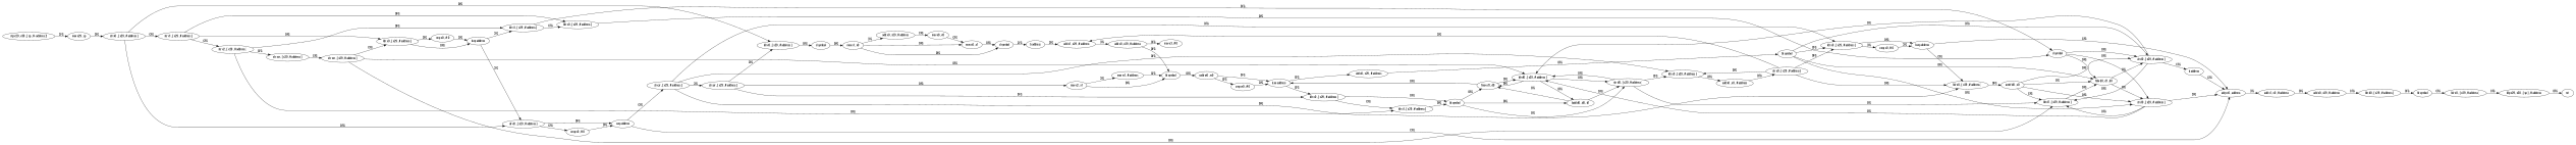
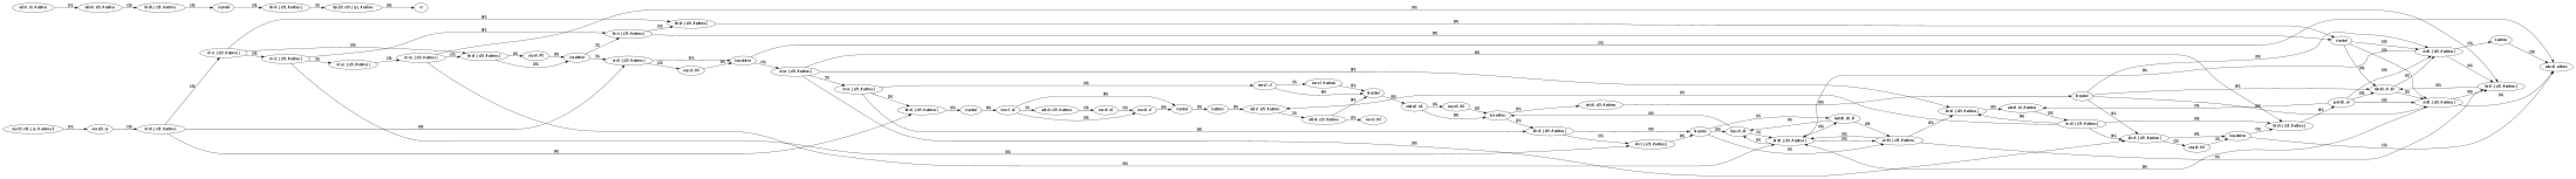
  digraph {
    fontname=Oswald
    rankdir=LR
    node [fontname=Oswald]
    edge [fontname=Oswald]
    n1 [label="stp x29 , x30 , [ sp , #- address ]!"]
    n2 [label="mov x29 , sp"]
    n3 [label="str x0 , [ x29 , # address ]"]
    n4 [label="str x1 , [ x29 , # address ]"]
    n5 [label="ldr x0 , [ x29 , # address ]"]
    n6 [label="ldr x0 , [ x29 , # address ]"]
    n7 [label="str x2 , [ x29 , # address ]"]
    n8 [label="ldr x0 , [ x29 , # address ]"]
    n9 [label="ldr x0 , [ x29 , # address ]"]
    n10 [label="cmp x0 , # 0"]
    n11 [label="b.eq address"]
    n12 [label="bl symbol"]
    n13 [label="str xzr , [ x29 , # address ]"]
    n14 [label="ldr x1 , [ x29 , # address ]"]
    n15 [label="ldr x1 , [ x29 , # address ]"]
    n16 [label="cmp x0 , # 0"]
    n17 [label="b.eq address"]
    n18 [label="bl symbol"]
    n19 [label="str xzr , [ x29 , # address ]"]
    n20 [label="bl symbol"]
    n21 [label="ldr d0 , [ x29 , # address ]"]
    n22 [label="ldr d1 , [ x29 , # address ]"]
    n23 [label="fmov d1 , d0"]
    n24 [label="fadd d0 , d0 , d1"]
    n25 [label="str d0 , [ x29 , # address ]"]
    n26 [label="fdiv d0 , d1 , d0"]
    n27 [label="adrp x0 , address"]
    n28 [label="str xzr , [ x29 , # address ]"]
    n29 [label="str d0 , [ x29 , # address ]"]
    n30 [label="str d0 , [ x29 , # address ]"]
    n31 [label="add x1 , x0 , # address"]
    n32 [label="str xzr , [ x29 , # address ]"]
    n33 [label="ldr x0 , [ x29 , # address ]"]
    n34 [label="ldr x0 , [ x29 , # address ]"]
    n35 [label="ldr x0 , [ x29 , # address ]"]
    n36 [label="add x0 , x29 , # address"]
    n37 [label="mov x2 , x1"]
    n38 [label="ldr x0 , [ x29 , # address ]"]
    n39 [label="add x0 , x0 , # address"]
    n40 [label="cmp x0 , # 0"]
    n41 [label="b.eq address"]
    n42 [label="ucvtf d0 , x0"]
    n43 [label="b address"]
    n44 [label="ldr d0 , [ x29 , # address ]"]
    n45 [label="bl symbol"]
    n46 [label="ldr x0 , [ x29 , # address ]"]
    n47 [label="ldp x29 , x30 , [ sp ] , # address"]
    n48 [label=ret]
    n49 [label="bl symbol"]
    n50 [label="mov w1 , # address"]
    n51 [label="mov x1 , x0"]
    n52 [label="add x0 , x29 , # address"]
    n53 [label="mov x0 , x1"]
    n54 [label="bl symbol"]
    n55 [label="mov x8 , x0"]
    n56 [label="b address"]
    n57 [label="add x1 , x29 , # address"]
    n58 [label="add x0 , x29 , # address"]
    n59 [label="mov x3 , # 0"]
    n60 [label="uxtb w0 , w0"]
    n61 [label="cmp w0 , # 0"]
    n62 [label="b.ne address"]
    n63 [label="add x0 , x29 , # address"]
    n64 [label="bl symbol"]
    n65 [label="str x0 , [ x29 , # address ]"]
    n1 -> n2 [label=CFG]
    n2 -> n3 [label=CFG]
    n3 -> n4 [label=CFG]
    n3 -> n5 [label=DFG]
    n3 -> n6 [label=DFG]
    n4 -> n7 [label=CFG]
    n4 -> n8 [label=DFG]
    n4 -> n9 [label=DFG]
    n5 -> n10 [label=CFG]
    n5 -> n11 [label=DFG]
    n6 -> n12 [label=DFG]
    n7 -> n13 [label=CFG]
    n7 -> n14 [label=DFG]
    n7 -> n15 [label=DFG]
    n8 -> n16 [label=CFG]
    n8 -> n17 [label=DFG]
    n9 -> n18 [label=DFG]
    n10 -> n11 [label=CFG]
    n11 -> n27 [label=CFG]
    n11 -> n28 [label=CFG]
    n12 -> n51 [label=DFG]
    n13 -> n19 [label=CFG]
    n14 -> n9 [label=CFG]
    n14 -> n18 [label=DFG]
    n15 -> n20 [label=DFG]
    n16 -> n17 [label=CFG]
    n17 -> n5 [label=CFG]
    n17 -> n14 [label=CFG]
    n18 -> n26 [label=DFG]
    n18 -> n29 [label=DFG]
    n18 -> n30 [label=DFG]
    n19 -> n8 [label=CFG]
    n19 -> n21 [label=DFG]
    n19 -> n22 [label=DFG]
    n20 -> n23 [label=DFG]
    n20 -> n24 [label=DFG]
    n20 -> n25 [label=DFG]
    n21 -> n23 [label=DFG]
    n21 -> n24 [label=DFG]
    n21 -> n25 [label=DFG]
    n22 -> n26 [label=DFG]
    n23 -> n21 [label=CFG]
    n23 -> n62 [label=DFG]
    n24 -> n23 [label=DFG]
    n24 -> n25 [label=DFG]
    n25 -> n21 [label=DFG]
    n25 -> n22 [label=DFG]
    n25 -> n33 [label=CFG]
    n26 -> n29 [label=DFG]
    n26 -> n30 [label=DFG]
-   n27 -> n31 [label=CFG]
    n28 -> n32 [label=CFG]
    n28 -> n33 [label=DFG]
    n28 -> n34 [label=DFG]
    n28 -> n35 [label=DFG]
    n29 -> n21 [label=DFG]
    n29 -> n22 [label=DFG]
    n29 -> n43 [label=CFG]
    n30 -> n21 [label=DFG]
    n30 -> n22 [label=DFG]
    n30 -> n27 [label=CFG]
    n31 -> n36 [label=CFG]
    n32 -> n6 [label=CFG]
    n32 -> n37 [label=DFG]
    n32 -> n38 [label=DFG]
    n33 -> n39 [label=DFG]
    n34 -> n40 [label=CFG]
    n34 -> n41 [label=DFG]
    n35 -> n42 [label=DFG]
    n36 -> n44 [label=CFG]
    n37 -> n49 [label=DFG]
    n37 -> n50 [label=CFG]
    n38 -> n15 [label=CFG]
    n38 -> n20 [label=DFG]
    n39 -> n65 [label=DFG]
    n40 -> n41 [label=CFG]
    n41 -> n27 [label=CFG]
    n41 -> n35 [label=CFG]
-   n42 -> n22 [label=CFG]
+   n42 -> n39 [label=CFG]
    n42 -> n26 [label=DFG]
    n42 -> n29 [label=DFG]
    n42 -> n30 [label=DFG]
    n43 -> n27 [label=CFG]
    n44 -> n45 [label=CFG]
    n45 -> n46 [label=CFG]
    n46 -> n47 [label=CFG]
    n47 -> n48 [label=DFG]
    n49 -> n60 [label=DFG]
    n50 -> n49 [label=CFG]
    n51 -> n52 [label=CFG]
    n51 -> n53 [label=DFG]
    n51 -> n54 [label=DFG]
    n52 -> n55 [label=CFG]
    n53 -> n54 [label=DFG]
    n54 -> n56 [label=CFG]
    n55 -> n53 [label=CFG]
    n56 -> n57 [label=CFG]
    n57 -> n58 [label=CFG]
    n58 -> n49 [label=DFG]
    n58 -> n59 [label=CFG]
    n60 -> n61 [label=CFG]
    n60 -> n62 [label=DFG]
    n61 -> n62 [label=CFG]
    n62 -> n38 [label=CFG]
    n62 -> n63 [label=CFG]
    n63 -> n64 [label=DFG]
    n64 -> n26 [label=DFG]
    n64 -> n29 [label=DFG]
    n64 -> n30 [label=DFG]
    n64 -> n34 [label=CFG]
    n65 -> n33 [label=DFG]
    n65 -> n34 [label=DFG]
    n65 -> n35 [label=DFG]
    n65 -> n57 [label=CFG]
  }
